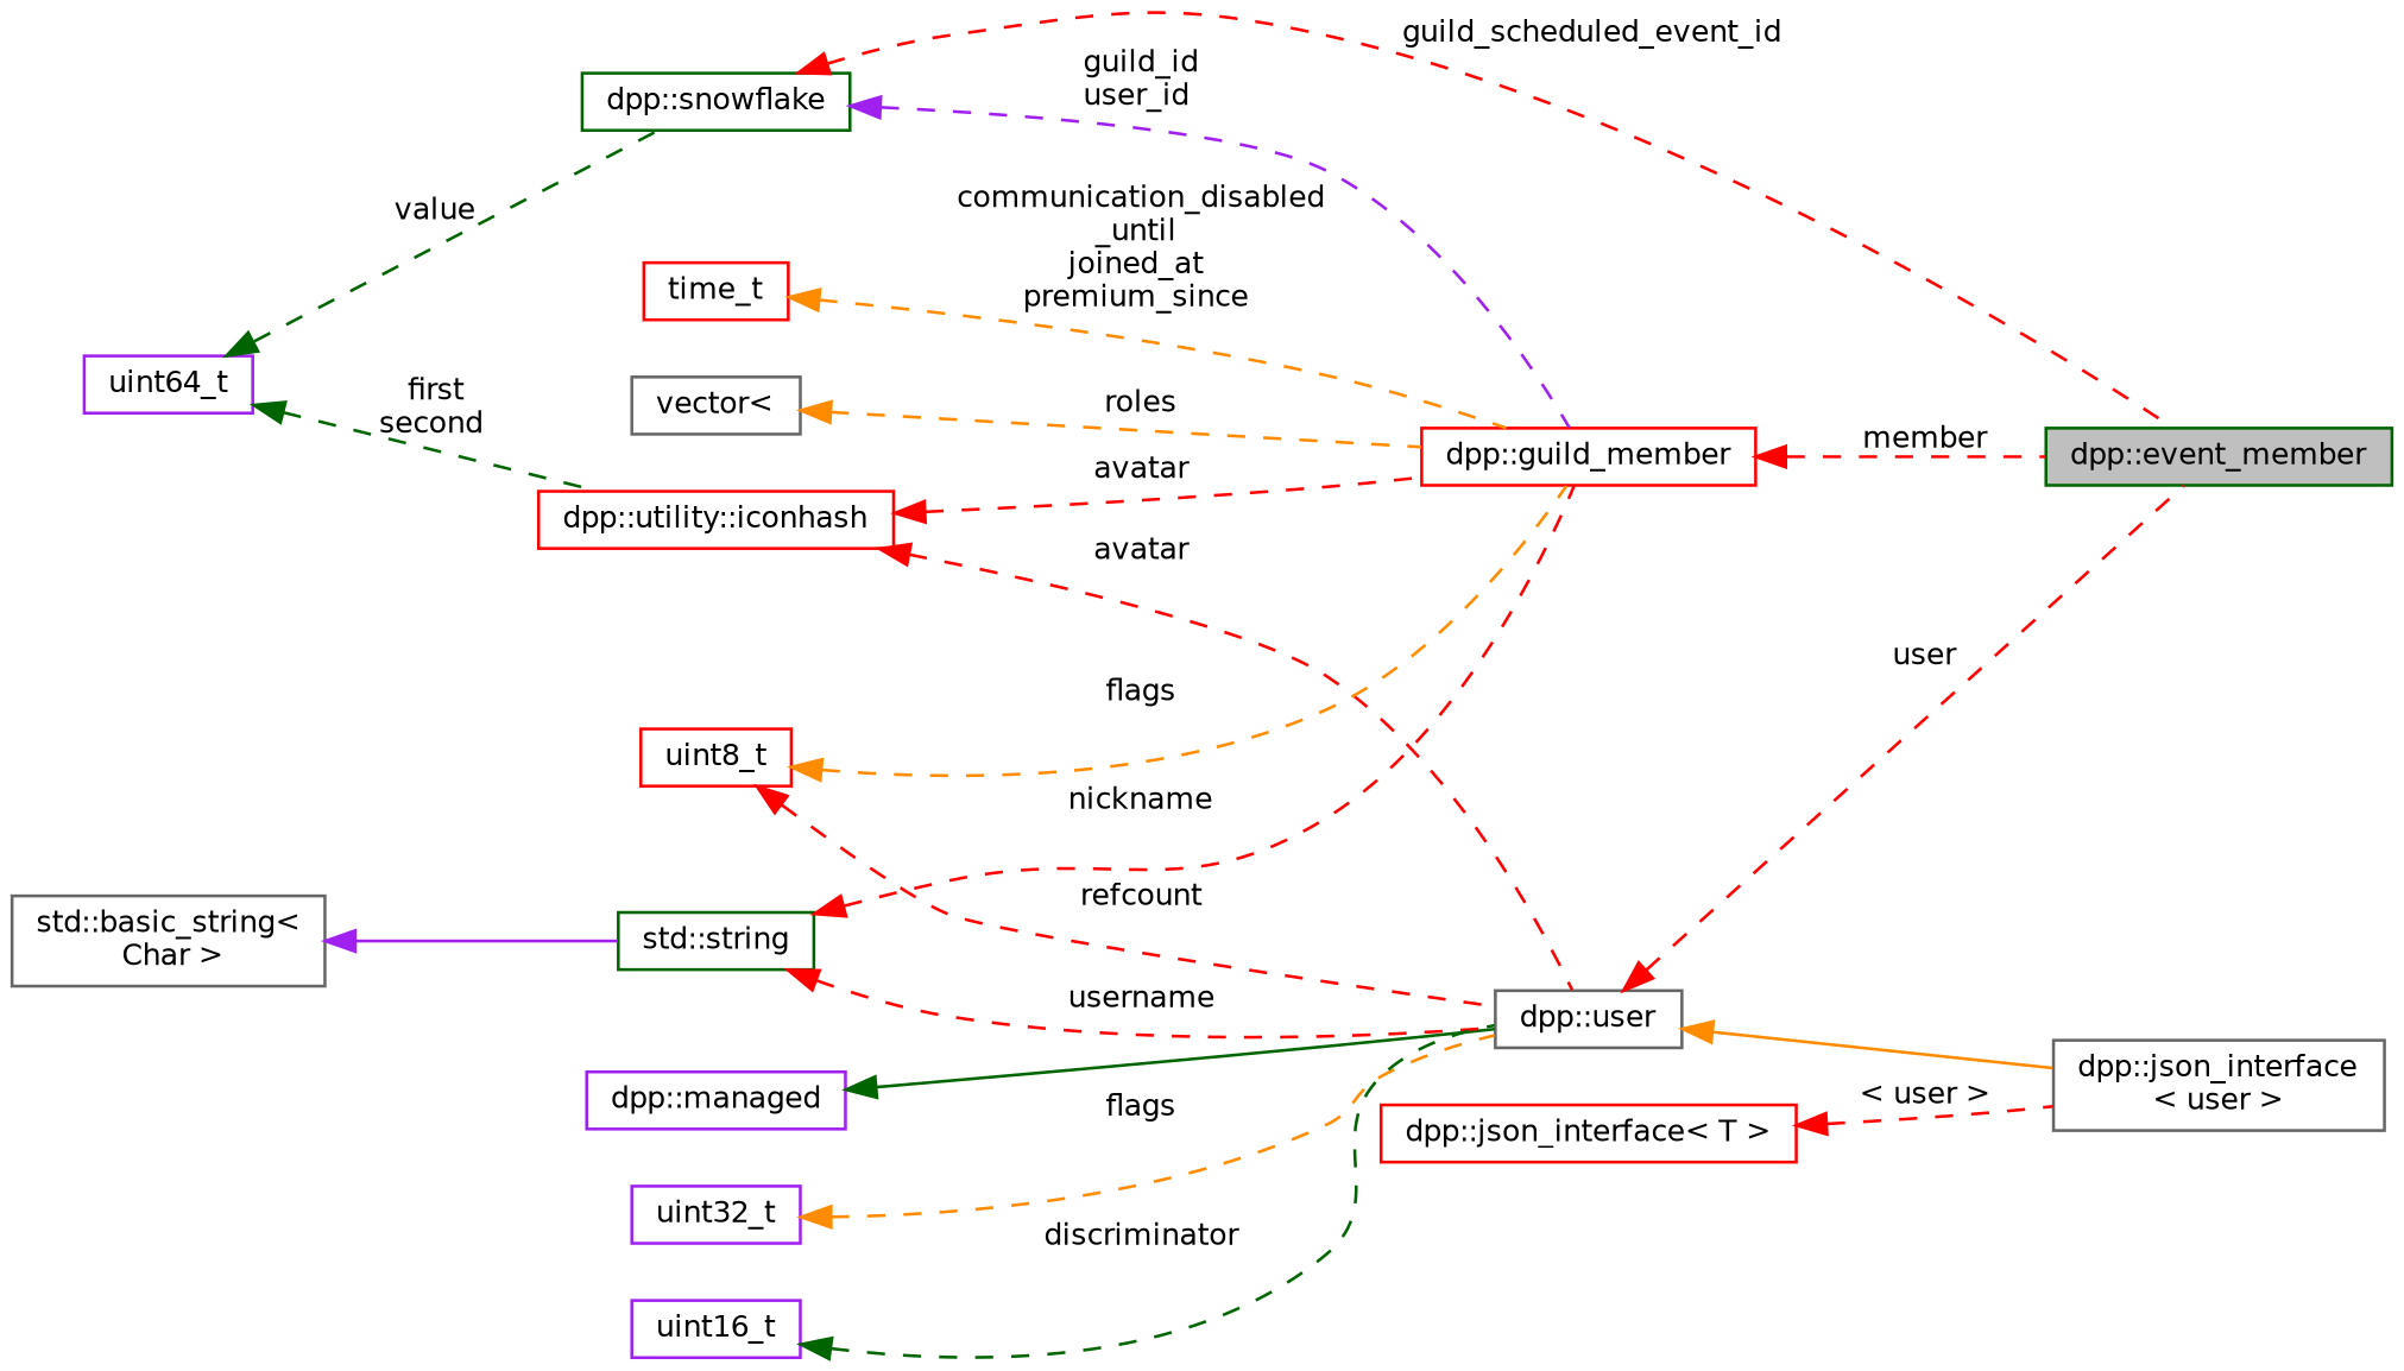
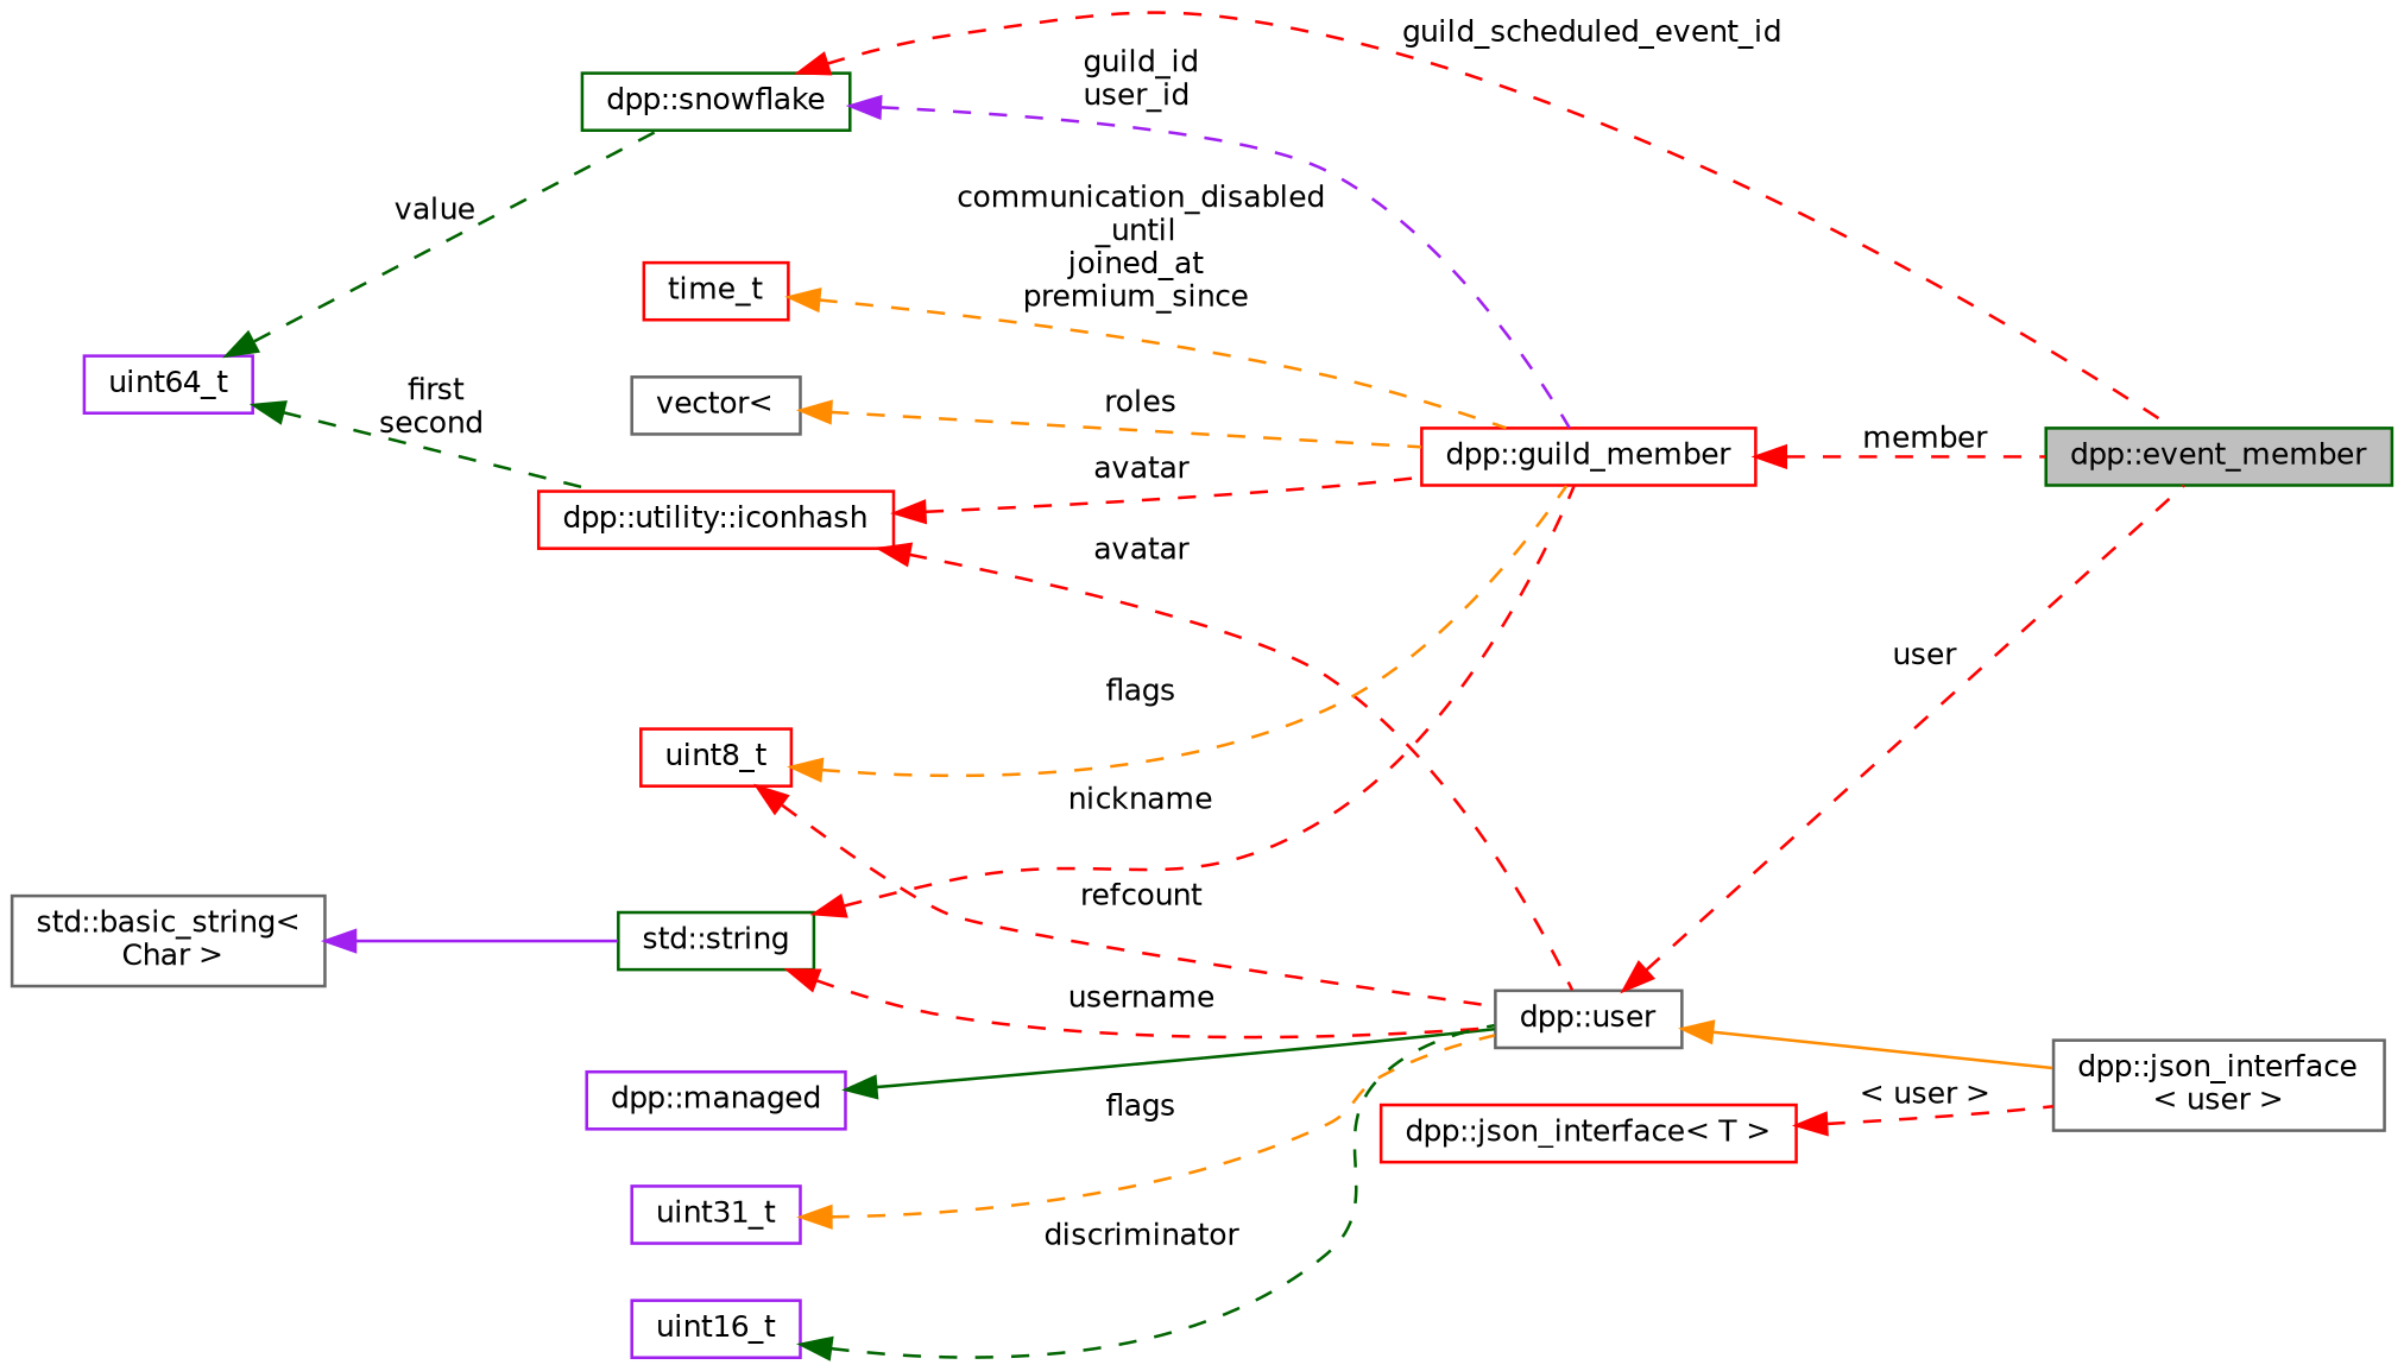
  digraph {
    rankdir=LR
    node [color=red fontname=Helvetica fontsize=10 shape=record]
    edge [color=red dir=back fontname=Helvetica fontsize=10 labelfontname=Helvetica labelfontsize=10 style=dashed]
    n1 [color=darkgreen fillcolor=grey75 fontcolor=black height=0.2 label="dpp::event_member" style=filled width=0.4]
    n2 [color=darkgreen height=0.2 label="dpp::snowflake" width=0.4]
    n3 [height=0.2 label="dpp::guild_member" width=0.4]
    n4 [color=purple height=0.2 label="dpp::managed" width=0.4]
    n5 [color=gray40 height=0.2 label="dpp::user" width=0.4]
    n6 [color=purple height=0.2 label=uint64_t width=0.4]
    n7 [height=0.2 label="dpp::utility::iconhash" width=0.4]
    n8 [color=gray40 height=0.2 label="dpp::json_interface\l\< user \>" width=0.4]
    n9 [height=0.2 label="dpp::json_interface\< T \>" width=0.4]
    n10 [color=darkgreen height=0.2 label="std::string" width=0.4]
    n11 [color=gray40 height=0.2 label="std::basic_string\<\l Char \>" width=0.4]
-   n12 [color=purple height=0.2 label=uint32_t width=0.4]
+   n12 [color=purple height=0.2 label=uint31_t width=0.4]
    n13 [color=purple height=0.2 label=uint16_t width=0.4]
    n14 [height=0.2 label=uint8_t width=0.4]
    n15 [color=gray40 height=0.2 label="vector\<" width=0.4]
    n16 [height=0.2 label=time_t width=0.4]
    n2 -> n1 [label=" guild_scheduled_event_id"]
    n2 -> n3 [color=purple label=" guild_id\nuser_id"]
    n3 -> n1 [label=" member"]
    n4 -> n5 [color=darkgreen style=solid]
    n5 -> n1 [label=" user"]
    n5 -> n8 [color=darkorange style=solid]
    n6 -> n2 [color=darkgreen label=" value"]
    n6 -> n7 [color=darkgreen label=" first\nsecond"]
    n7 -> n3 [label=" avatar"]
    n7 -> n5 [label=" avatar"]
    n9 -> n8 [label=" \< user \>"]
    n10 -> n3 [label=" nickname"]
    n10 -> n5 [label=" username"]
    n11 -> n10 [color=purple style=solid]
    n12 -> n5 [color=darkorange label=" flags"]
    n13 -> n5 [color=darkgreen label=" discriminator"]
    n14 -> n3 [color=darkorange label=" flags"]
    n14 -> n5 [label=" refcount"]
    n15 -> n3 [color=darkorange label=" roles"]
    n16 -> n3 [color=darkorange label=" communication_disabled\l_until\njoined_at\npremium_since"]
  }
